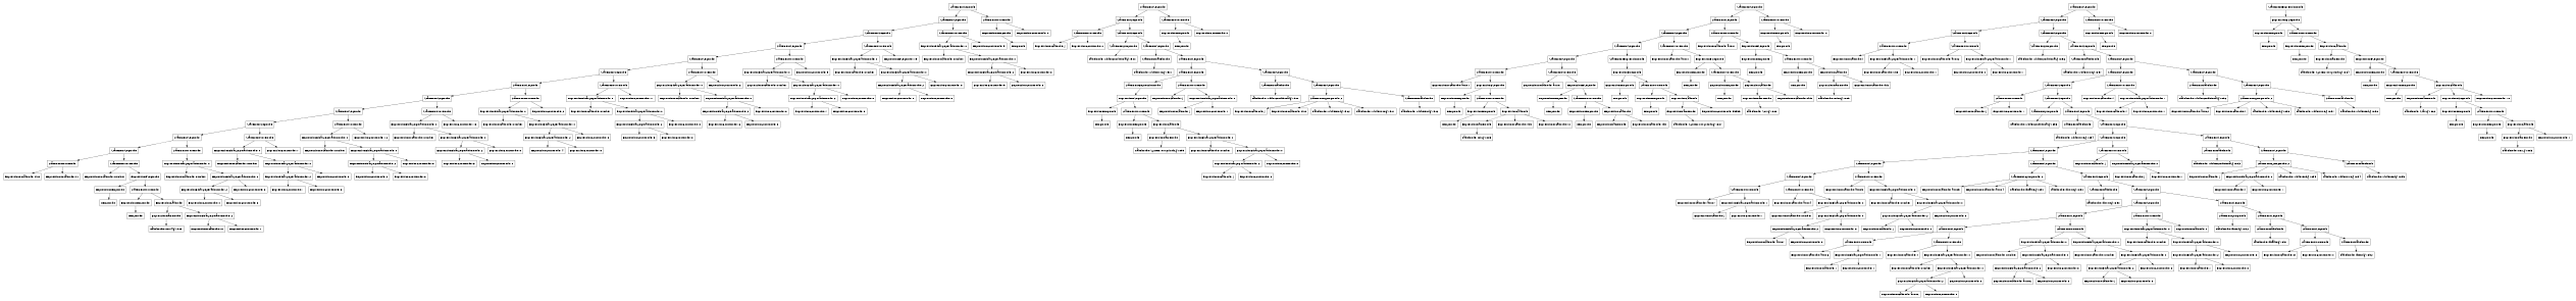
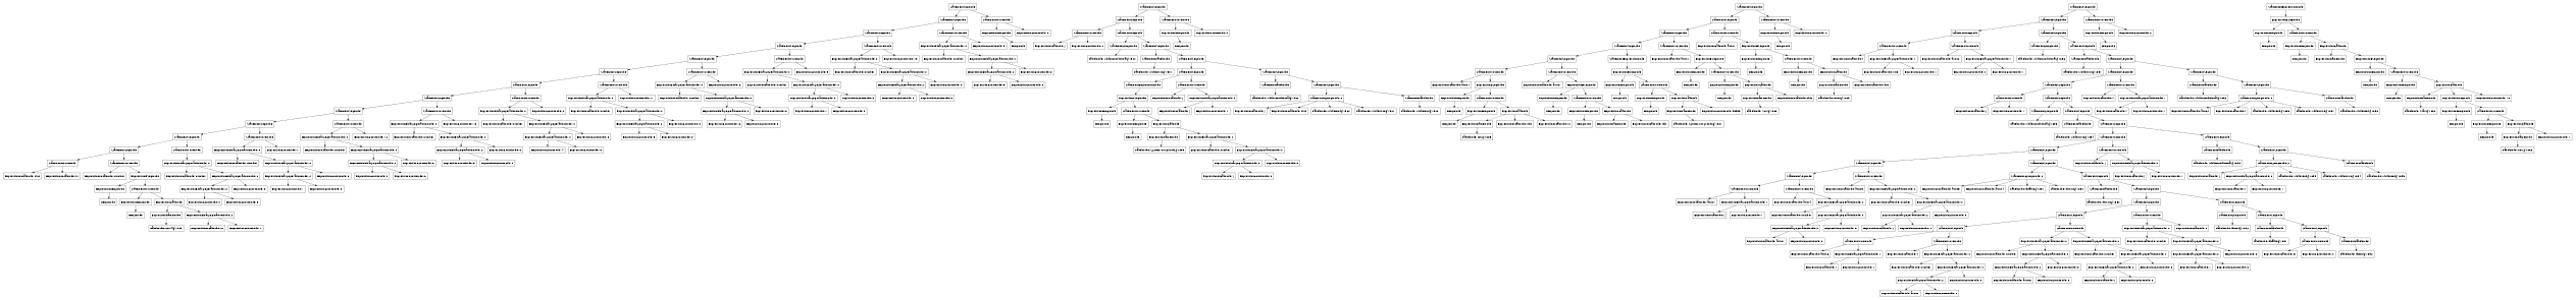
  digraph {
    node [shape=box]
    n1 [label=StatementSeqNode]
    n2 [label=StatementSeqNode]
    n3 [label=StatementMoveNode]
    n4 [label=StatementSeqNode]
    n5 [label=StatementMoveNode]
    n6 [label=ExpressionTempNode]
    n7 [label="ExpressionConstNode: 0"]
    n8 [label=StatementSeqNode]
    n9 [label=StatementMoveNode]
    n10 [label="ExpressionBinaryOperationNode: 0"]
    n11 [label="ExpressionConstNode: 5"]
    n12 [label=StatementSeqNode]
    n13 [label=StatementMoveNode]
    n14 [label="ExpressionBinaryOperationNode: 0"]
-   n15 [label="ExpressionESeqNode: 19"]
+   n15 [label="ExpressionConstNode: 19"]
    n16 [label=StatementSeqNode]
    n17 [label=StatementMoveNode]
    n18 [label="ExpressionBinaryOperationNode: 0"]
    n19 [label="ExpressionConstNode: 9"]
    n20 [label=StatementSeqNode]
    n21 [label=StatementMoveNode]
    n22 [label="ExpressionBinaryOperationNode: 0"]
    n23 [label="ExpressionConstNode: 6"]
    n24 [label=StatementSeqNode]
    n25 [label=StatementMoveNode]
    n26 [label="ExpressionBinaryOperationNode: 0"]
    n27 [label="ExpressionConstNode: 11"]
    n28 [label=StatementSeqNode]
    n29 [label=StatementMoveNode]
    n30 [label="ExpressionBinaryOperationNode: 0"]
    n31 [label="ExpressionConstNode: 2"]
    n32 [label=StatementSeqNode]
    n33 [label=StatementMoveNode]
    n34 [label="ExpressionBinaryOperationNode: 0"]
    n35 [label="ExpressionConstNode: 18"]
    n36 [label=StatementSeqNode]
    n37 [label=StatementMoveNode]
    n38 [label="ExpressionBinaryOperationNode: 0"]
    n39 [label="ExpressionConstNode: 12"]
    n40 [label=StatementSeqNode]
    n41 [label=StatementMoveNode]
    n42 [label="ExpressionBinaryOperationNode: 0"]
    n43 [label="ExpressionConstNode: 7"]
    n44 [label=StatementMoveNode]
    n45 [label=StatementMoveNode]
    n46 [label="ExpressionBinaryOperationNode: 0"]
    n47 [label="ExpressionLocalNode: size"]
    n48 [label="ExpressionLocalNode: sz"]
    n49 [label="ExpressionLocalNode: number"]
    n50 [label=ExpressionESeqNode]
    n51 [label=ExpressionTempNode]
    n52 [label=StatementMoveNode]
    n53 [label=TempNode]
    n54 [label=ExpressionTempNode]
    n55 [label=ExpressionCallNode]
    n56 [label=TempNode]
    n57 [label=ExpressionNameNode]
    n58 [label="ExpressionBinaryOperationNode: 2"]
    n59 [label="LabelNode: new[]@1903"]
    n60 [label="ExpressionLocalNode: sz"]
    n61 [label="ExpressionConstNode: 1"]
    n62 [label="ExpressionLocalNode: number"]
    n63 [label="ExpressionBinaryOperationNode: 0"]
    n64 [label="ExpressionBinaryOperationNode: 2"]
    n65 [label="ExpressionConstNode: 8"]
    n66 [label="ExpressionConstNode: 0"]
    n67 [label="ExpressionConstNode: 8"]
    n68 [label="ExpressionLocalNode: number"]
    n69 [label="ExpressionBinaryOperationNode: 0"]
    n70 [label="ExpressionBinaryOperationNode: 2"]
    n71 [label="ExpressionConstNode: 8"]
    n72 [label="ExpressionConstNode: 1"]
    n73 [label="ExpressionConstNode: 8"]
    n74 [label="ExpressionLocalNode: number"]
    n75 [label="ExpressionBinaryOperationNode: 0"]
    n76 [label="ExpressionBinaryOperationNode: 2"]
    n77 [label="ExpressionConstNode: 8"]
    n78 [label="ExpressionConstNode: 2"]
    n79 [label="ExpressionConstNode: 8"]
    n80 [label="ExpressionLocalNode: number"]
    n81 [label="ExpressionBinaryOperationNode: 0"]
    n82 [label="ExpressionBinaryOperationNode: 2"]
    n83 [label="ExpressionConstNode: 8"]
    n84 [label="ExpressionConstNode: 3"]
    n85 [label="ExpressionConstNode: 8"]
    n86 [label="ExpressionLocalNode: number"]
    n87 [label="ExpressionBinaryOperationNode: 0"]
    n88 [label="ExpressionBinaryOperationNode: 2"]
    n89 [label="ExpressionConstNode: 8"]
    n90 [label="ExpressionConstNode: 4"]
    n91 [label="ExpressionConstNode: 8"]
    n92 [label="ExpressionLocalNode: number"]
    n93 [label="ExpressionBinaryOperationNode: 0"]
    n94 [label="ExpressionBinaryOperationNode: 2"]
    n95 [label="ExpressionConstNode: 8"]
    n96 [label="ExpressionConstNode: 5"]
    n97 [label="ExpressionConstNode: 8"]
    n98 [label="ExpressionLocalNode: number"]
    n99 [label="ExpressionBinaryOperationNode: 0"]
    n100 [label="ExpressionBinaryOperationNode: 2"]
    n101 [label="ExpressionConstNode: 8"]
    n102 [label="ExpressionConstNode: 6"]
    n103 [label="ExpressionConstNode: 8"]
    n104 [label="ExpressionLocalNode: number"]
    n105 [label="ExpressionBinaryOperationNode: 0"]
    n106 [label="ExpressionBinaryOperationNode: 2"]
    n107 [label="ExpressionConstNode: 8"]
    n108 [label="ExpressionConstNode: 7"]
    n109 [label="ExpressionConstNode: 8"]
    n110 [label="ExpressionLocalNode: number"]
    n111 [label="ExpressionBinaryOperationNode: 0"]
    n112 [label="ExpressionBinaryOperationNode: 2"]
    n113 [label="ExpressionConstNode: 8"]
    n114 [label="ExpressionConstNode: 8"]
    n115 [label="ExpressionConstNode: 8"]
    n116 [label="ExpressionLocalNode: number"]
    n117 [label="ExpressionBinaryOperationNode: 0"]
    n118 [label="ExpressionBinaryOperationNode: 2"]
    n119 [label="ExpressionConstNode: 8"]
    n120 [label="ExpressionConstNode: 9"]
    n121 [label="ExpressionConstNode: 8"]
    n122 [label=TempNode]
    n123 [label=StatementSeqNode]
    n124 [label=StatementSeqNode]
    n125 [label=StatementMoveNode]
    n126 [label=StatementMoveNode]
    n127 [label=StatementSeqNode]
    n128 [label=ExpressionTempNode]
    n129 [label="ExpressionConstNode: 0"]
    n130 [label="ExpressionLocalNode: j"]
    n131 [label="ExpressionConstNode: 0"]
    n132 [label=StatementJumpNode]
    n133 [label=StatementSeqNode]
    n134 [label="LabelNode: while_conditional@1900"]
    n135 [label=StatementLabelNode]
    n136 [label=StatementSeqNode]
    n137 [label="LabelNode: while_true@1901"]
    n138 [label=StatementSeqNode]
    n139 [label=StatementSeqNode]
    n140 [label=StatementExpressionNode]
    n141 [label=StatementMoveNode]
    n142 [label=StatementLabelNode]
    n143 [label=StatementSeqNode]
    n144 [label=ExpressionESeqNode]
    n145 [label="ExpressionLocalNode: j"]
    n146 [label="ExpressionBinaryOperationNode: 0"]
    n147 [label=ExpressionTempNode]
    n148 [label=StatementMoveNode]
    n149 [label=TempNode]
    n150 [label=ExpressionTempNode]
    n151 [label=ExpressionCallNode]
    n152 [label=TempNode]
    n153 [label=ExpressionNameNode]
    n154 [label="ExpressionBinaryOperationNode: 0"]
    n155 [label="LabelNode: System.out.println@1899"]
    n156 [label="ExpressionLocalNode: number"]
    n157 [label="ExpressionBinaryOperationNode: 0"]
    n158 [label="ExpressionBinaryOperationNode: 2"]
    n159 [label="ExpressionConstNode: 8"]
    n160 [label="ExpressionLocalNode: j"]
    n161 [label="ExpressionConstNode: 8"]
    n162 [label="ExpressionLocalNode: j"]
    n163 [label="ExpressionConstNode: 1"]
    n164 [label="LabelNode: while_conditional@1900"]
    n165 [label="StatementCJumpNode: 2"]
    n166 [label=StatementLabelNode]
    n167 [label="ExpressionLocalNode: j"]
    n168 [label="ExpressionLocalNode: size"]
    n169 [label="LabelNode: while_end@1902"]
    n170 [label="LabelNode: while_true@1901"]
    n171 [label="LabelNode: while_end@1902"]
    n172 [label=TempNode]
    n173 [label=StatementSeqNode]
    n174 [label=StatementSeqNode]
    n175 [label=StatementMoveNode]
    n176 [label=StatementSeqNode]
    n177 [label=StatementMoveNode]
    n178 [label=ExpressionTempNode]
    n179 [label="ExpressionConstNode: 0"]
    n180 [label=StatementSeqNode]
    n181 [label=StatementMoveNode]
    n182 [label="ExpressionLocalNode: aux01"]
    n183 [label=ExpressionESeqNode]
    n184 [label=StatementSeqNode]
    n185 [label=StatementExpressionNode]
    n186 [label="ExpressionLocalNode: aux01"]
    n187 [label=ExpressionESeqNode]
    n188 [label=StatementMoveNode]
    n189 [label=StatementMoveNode]
    n190 [label=ExpressionESeqNode]
    n191 [label="ExpressionLocalNode: aux01"]
    n192 [label=ExpressionESeqNode]
    n193 [label="ExpressionLocalNode: aux01"]
    n194 [label=ExpressionESeqNode]
    n195 [label=ExpressionTempNode]
    n196 [label=StatementMoveNode]
    n197 [label=TempNode]
    n198 [label=ExpressionTempNode]
    n199 [label=ExpressionCallNode]
    n200 [label=TempNode]
    n201 [label=ExpressionNameNode]
    n202 [label="ExpressionLocalNode: this"]
    n203 [label="ExpressionLocalNode: sz"]
    n204 [label="LabelNode: Init@1885"]
    n205 [label=ExpressionTempNode]
    n206 [label=StatementMoveNode]
    n207 [label=TempNode]
    n208 [label=ExpressionTempNode]
    n209 [label=ExpressionCallNode]
    n210 [label=TempNode]
    n211 [label=ExpressionNameNode]
    n212 [label="ExpressionLocalNode: this"]
    n213 [label=ExpressionTempNode]
    n214 [label=StatementMoveNode]
    n215 [label=TempNode]
    n216 [label=ExpressionTempNode]
    n217 [label=ExpressionCallNode]
    n218 [label=TempNode]
    n219 [label=ExpressionNameNode]
    n220 [label="ExpressionConstNode: 99999"]
    n221 [label="LabelNode: System.out.println@1887"]
    n222 [label=ExpressionTempNode]
    n223 [label=StatementMoveNode]
    n224 [label=TempNode]
    n225 [label=ExpressionTempNode]
    n226 [label=ExpressionCallNode]
    n227 [label=TempNode]
    n228 [label=ExpressionNameNode]
    n229 [label="ExpressionLocalNode: this"]
    n230 [label="LabelNode: Sort@1888"]
    n231 [label=ExpressionTempNode]
    n232 [label=StatementMoveNode]
    n233 [label=TempNode]
    n234 [label=ExpressionTempNode]
    n235 [label=ExpressionCallNode]
    n236 [label=TempNode]
    n237 [label=ExpressionNameNode]
    n238 [label="ExpressionLocalNode: this"]
    n239 [label="LabelNode: Print@1889"]
    n240 [label=TempNode]
    n241 [label=StatementSeqNode]
    n242 [label=StatementSeqNode]
    n243 [label=StatementMoveNode]
    n244 [label=StatementSeqNode]
    n245 [label=StatementSeqNode]
    n246 [label=ExpressionTempNode]
    n247 [label="ExpressionConstNode: 0"]
    n248 [label=StatementMoveNode]
    n249 [label=StatementMoveNode]
    n250 [label=StatementJumpNode]
    n251 [label=StatementSeqNode]
    n252 [label="ExpressionLocalNode: i"]
    n253 [label="ExpressionBinaryOperationNode: 1"]
    n254 [label="ExpressionLocalNode: aux02"]
    n255 [label="ExpressionBinaryOperationNode: 1"]
    n256 [label="ExpressionLocalNode: size"]
    n257 [label="ExpressionConstNode: 1"]
    n258 [label="ExpressionConstNode: 0"]
    n259 [label="ExpressionConstNode: 1"]
    n260 [label="LabelNode: while_conditional@1896"]
    n261 [label=StatementLabelNode]
    n262 [label=StatementSeqNode]
    n263 [label="LabelNode: while_true@1897"]
    n264 [label=StatementSeqNode]
    n265 [label=StatementSeqNode]
    n266 [label=StatementSeqNode]
    n267 [label=StatementMoveNode]
    n268 [label=StatementLabelNode]
    n269 [label=StatementSeqNode]
    n270 [label=StatementMoveNode]
    n271 [label=StatementSeqNode]
    n272 [label="ExpressionLocalNode: i"]
    n273 [label="ExpressionBinaryOperationNode: 1"]
    n274 [label="ExpressionLocalNode: j"]
    n275 [label="ExpressionConstNode: 1"]
    n276 [label=StatementJumpNode]
    n277 [label=StatementSeqNode]
    n278 [label="LabelNode: while_conditional@1893"]
    n279 [label=StatementLabelNode]
    n280 [label=StatementSeqNode]
    n281 [label="LabelNode: while_true@1894"]
    n282 [label=StatementSeqNode]
    n283 [label=StatementSeqNode]
    n284 [label=StatementSeqNode]
    n285 [label=StatementMoveNode]
    n286 [label=StatementLabelNode]
    n287 [label=StatementSeqNode]
    n288 [label=StatementSeqNode]
    n289 [label=StatementSeqNode]
    n290 [label="ExpressionLocalNode: j"]
    n291 [label="ExpressionBinaryOperationNode: 0"]
    n292 [label=StatementSeqNode]
    n293 [label=StatementMoveNode]
    n294 [label="StatementCJumpNode: 2"]
    n295 [label=StatementSeqNode]
    n296 [label=StatementMoveNode]
    n297 [label=StatementMoveNode]
    n298 [label="ExpressionLocalNode: aux05"]
    n299 [label="ExpressionBinaryOperationNode: 0"]
    n300 [label="ExpressionLocalNode: aux07"]
    n301 [label="ExpressionBinaryOperationNode: 1"]
    n302 [label="ExpressionLocalNode: aux04"]
    n303 [label="ExpressionBinaryOperationNode: 0"]
    n304 [label="ExpressionLocalNode: j"]
    n305 [label="ExpressionConstNode: 1"]
    n306 [label="ExpressionLocalNode: number"]
    n307 [label="ExpressionBinaryOperationNode: 0"]
    n308 [label="ExpressionBinaryOperationNode: 2"]
    n309 [label="ExpressionConstNode: 8"]
    n310 [label="ExpressionLocalNode: aux07"]
    n311 [label="ExpressionConstNode: 8"]
    n312 [label="ExpressionLocalNode: number"]
    n313 [label="ExpressionBinaryOperationNode: 0"]
    n314 [label="ExpressionBinaryOperationNode: 2"]
    n315 [label="ExpressionConstNode: 8"]
    n316 [label="ExpressionLocalNode: j"]
    n317 [label="ExpressionConstNode: 8"]
    n318 [label="ExpressionLocalNode: aux05"]
    n319 [label="ExpressionLocalNode: aux04"]
    n320 [label="LabelNode: if_false@1891"]
    n321 [label="LabelNode: if_true@1890"]
    n322 [label=StatementLabelNode]
    n323 [label=StatementSeqNode]
    n324 [label="LabelNode: if_true@1890"]
    n325 [label=StatementSeqNode]
    n326 [label=StatementSeqNode]
    n327 [label=StatementSeqNode]
    n328 [label=StatementMoveNode]
    n329 [label=StatementJumpNode]
    n330 [label=StatementSeqNode]
    n331 [label=StatementSeqNode]
    n332 [label=StatementMoveNode]
    n333 [label="ExpressionBinaryOperationNode: 0"]
    n334 [label="ExpressionLocalNode: t"]
    n335 [label=StatementMoveNode]
    n336 [label=StatementMoveNode]
    n337 [label="ExpressionBinaryOperationNode: 0"]
    n338 [label="ExpressionBinaryOperationNode: 0"]
    n339 [label="ExpressionLocalNode: aux06"]
    n340 [label="ExpressionBinaryOperationNode: 1"]
    n341 [label="ExpressionLocalNode: t"]
    n342 [label="ExpressionBinaryOperationNode: 0"]
    n343 [label="ExpressionLocalNode: j"]
    n344 [label="ExpressionConstNode: 1"]
    n345 [label="ExpressionLocalNode: number"]
    n346 [label="ExpressionBinaryOperationNode: 0"]
    n347 [label="ExpressionBinaryOperationNode: 2"]
    n348 [label="ExpressionConstNode: 8"]
    n349 [label="ExpressionLocalNode: aux06"]
    n350 [label="ExpressionConstNode: 8"]
    n351 [label="ExpressionLocalNode: number"]
    n352 [label="ExpressionBinaryOperationNode: 0"]
    n353 [label="ExpressionLocalNode: number"]
    n354 [label="ExpressionBinaryOperationNode: 0"]
    n355 [label="ExpressionBinaryOperationNode: 2"]
    n356 [label="ExpressionConstNode: 8"]
    n357 [label="ExpressionLocalNode: aux06"]
    n358 [label="ExpressionConstNode: 8"]
    n359 [label="ExpressionBinaryOperationNode: 2"]
    n360 [label="ExpressionConstNode: 8"]
    n361 [label="ExpressionLocalNode: j"]
    n362 [label="ExpressionConstNode: 8"]
    n363 [label="ExpressionLocalNode: number"]
    n364 [label="ExpressionBinaryOperationNode: 0"]
    n365 [label="ExpressionBinaryOperationNode: 2"]
    n366 [label="ExpressionConstNode: 8"]
    n367 [label="ExpressionLocalNode: j"]
    n368 [label="ExpressionConstNode: 8"]
    n369 [label="LabelNode: if_end@1892"]
    n370 [label=StatementLabelNode]
    n371 [label=StatementSeqNode]
    n372 [label="LabelNode: if_false@1891"]
    n373 [label=StatementMoveNode]
    n374 [label=StatementLabelNode]
    n375 [label="ExpressionLocalNode: nt"]
    n376 [label="ExpressionConstNode: 0"]
    n377 [label="LabelNode: if_end@1892"]
    n378 [label="ExpressionLocalNode: j"]
    n379 [label="ExpressionConstNode: 1"]
    n380 [label="LabelNode: while_conditional@1893"]
    n381 [label="StatementCJumpNode: 2"]
    n382 [label=StatementLabelNode]
    n383 [label="ExpressionLocalNode: j"]
    n384 [label="ExpressionBinaryOperationNode: 0"]
    n385 [label="LabelNode: while_end@1895"]
    n386 [label="LabelNode: while_true@1894"]
    n387 [label="LabelNode: while_end@1895"]
    n388 [label="ExpressionLocalNode: i"]
    n389 [label="ExpressionConstNode: 1"]
    n390 [label="ExpressionLocalNode: i"]
    n391 [label="ExpressionConstNode: 1"]
    n392 [label="LabelNode: while_conditional@1896"]
    n393 [label="StatementCJumpNode: 2"]
    n394 [label=StatementLabelNode]
    n395 [label="ExpressionLocalNode: aux02"]
    n396 [label="ExpressionLocalNode: i"]
    n397 [label="LabelNode: while_end@1898"]
    n398 [label="LabelNode: while_true@1897"]
    n399 [label="LabelNode: while_end@1898"]
    n400 [label=TempNode]
    n401 [label=StatementExpressionNode]
    n402 [label=ExpressionESeqNode]
    n403 [label=ExpressionTempNode]
    n404 [label=StatementMoveNode]
    n405 [label=TempNode]
    n406 [label=ExpressionTempNode]
    n407 [label=ExpressionCallNode]
    n408 [label=TempNode]
    n409 [label=ExpressionNameNode]
    n410 [label=ExpressionESeqNode]
-   n411 [label="LabelNode: System.out.println@1884"]
    n412 [label=ExpressionTempNode]
    n413 [label=StatementMoveNode]
    n414 [label=TempNode]
    n415 [label=ExpressionTempNode]
    n416 [label=ExpressionCallNode]
    n417 [label=TempNode]
    n418 [label=ExpressionNameNode]
    n419 [label=ExpressionESeqNode]
    n420 [label="ExpressionConstNode: 10"]
    n421 [label="LabelNode: Start@1882"]
    n422 [label=ExpressionTempNode]
    n423 [label=StatementMoveNode]
    n424 [label=TempNode]
    n425 [label=ExpressionTempNode]
    n426 [label=ExpressionCallNode]
    n427 [label=TempNode]
    n428 [label=ExpressionNameNode]
    n429 [label="ExpressionConstNode: 1"]
    n430 [label="LabelNode: new@1883"]
    n1 -> n2
    n1 -> n3
    n2 -> n4
    n2 -> n5
    n3 -> n6
    n3 -> n7
    n4 -> n8
    n4 -> n9
    n5 -> n10
    n5 -> n11
    n6 -> n122
    n8 -> n12
    n8 -> n13
    n9 -> n14
    n9 -> n15
    n10 -> n116
    n10 -> n117
    n12 -> n16
    n12 -> n17
    n13 -> n18
    n13 -> n19
    n14 -> n110
    n14 -> n111
    n16 -> n20
    n16 -> n21
    n17 -> n22
    n17 -> n23
    n18 -> n104
    n18 -> n105
    n20 -> n24
    n20 -> n25
    n21 -> n26
    n21 -> n27
    n22 -> n98
    n22 -> n99
    n24 -> n28
    n24 -> n29
    n25 -> n30
    n25 -> n31
    n26 -> n92
    n26 -> n93
    n28 -> n32
    n28 -> n33
    n29 -> n34
    n29 -> n35
    n30 -> n86
    n30 -> n87
    n32 -> n36
    n32 -> n37
    n33 -> n38
    n33 -> n39
    n34 -> n80
    n34 -> n81
    n36 -> n40
    n36 -> n41
    n37 -> n42
    n37 -> n43
    n38 -> n74
    n38 -> n75
    n40 -> n44
    n40 -> n45
    n41 -> n46
    n42 -> n68
    n42 -> n69
    n44 -> n47
    n44 -> n48
    n45 -> n49
    n45 -> n50
    n46 -> n62
    n46 -> n63
    n50 -> n51
    n50 -> n52
    n51 -> n53
    n52 -> n54
    n52 -> n55
    n54 -> n56
    n55 -> n57
    n55 -> n58
    n57 -> n59
    n58 -> n60
    n58 -> n61
    n63 -> n64
    n63 -> n65
    n64 -> n66
    n64 -> n67
    n69 -> n70
    n69 -> n71
    n70 -> n72
    n70 -> n73
    n75 -> n76
    n75 -> n77
    n76 -> n78
    n76 -> n79
    n81 -> n82
    n81 -> n83
    n82 -> n84
    n82 -> n85
    n87 -> n88
    n87 -> n89
    n88 -> n90
    n88 -> n91
    n93 -> n94
    n93 -> n95
    n94 -> n96
    n94 -> n97
    n99 -> n100
    n99 -> n101
    n100 -> n102
    n100 -> n103
    n105 -> n106
    n105 -> n107
    n106 -> n108
    n106 -> n109
    n111 -> n112
    n111 -> n113
    n112 -> n114
    n112 -> n115
    n117 -> n118
    n117 -> n119
    n118 -> n120
    n118 -> n121
    n123 -> n124
    n123 -> n125
    n124 -> n126
    n124 -> n127
    n125 -> n128
    n125 -> n129
    n126 -> n130
    n126 -> n131
    n127 -> n132
    n127 -> n133
    n128 -> n172
    n132 -> n134
    n133 -> n135
    n133 -> n136
    n135 -> n137
    n136 -> n138
    n136 -> n139
    n138 -> n140
    n138 -> n141
    n139 -> n142
    n139 -> n143
    n140 -> n144
    n141 -> n145
    n141 -> n146
    n142 -> n164
    n143 -> n165
    n143 -> n166
    n144 -> n147
    n144 -> n148
    n146 -> n162
    n146 -> n163
    n147 -> n149
    n148 -> n150
    n148 -> n151
    n150 -> n152
    n151 -> n153
    n151 -> n154
    n153 -> n155
    n154 -> n156
    n154 -> n157
    n157 -> n158
    n157 -> n159
    n158 -> n160
    n158 -> n161
    n165 -> n167
    n165 -> n168
    n165 -> n169
    n165 -> n170
    n166 -> n171
    n173 -> n174
    n173 -> n175
    n174 -> n176
    n174 -> n177
    n175 -> n178
    n175 -> n179
    n176 -> n180
    n176 -> n181
    n177 -> n182
    n177 -> n183
    n178 -> n240
    n180 -> n184
    n180 -> n185
    n181 -> n186
    n181 -> n187
    n183 -> n231
    n183 -> n232
    n184 -> n188
    n184 -> n189
    n185 -> n190
    n187 -> n222
    n187 -> n223
    n188 -> n191
    n188 -> n192
    n189 -> n193
    n189 -> n194
    n190 -> n213
    n190 -> n214
    n192 -> n195
    n192 -> n196
    n194 -> n205
    n194 -> n206
    n195 -> n197
    n196 -> n198
    n196 -> n199
    n198 -> n200
    n199 -> n201
    n199 -> n202
    n199 -> n203
    n201 -> n204
    n205 -> n207
    n206 -> n208
    n206 -> n209
    n208 -> n210
    n209 -> n211
    n209 -> n212
    n213 -> n215
    n214 -> n216
    n214 -> n217
    n216 -> n218
    n217 -> n219
    n217 -> n220
    n219 -> n221
    n222 -> n224
    n223 -> n225
    n223 -> n226
    n225 -> n227
    n226 -> n228
    n226 -> n229
    n228 -> n230
    n231 -> n233
    n232 -> n234
    n232 -> n235
    n234 -> n236
    n235 -> n237
    n235 -> n238
    n237 -> n239
    n241 -> n242
    n241 -> n243
    n242 -> n244
    n242 -> n245
    n243 -> n246
    n243 -> n247
    n244 -> n248
    n244 -> n249
    n245 -> n250
    n245 -> n251
    n246 -> n400
    n248 -> n252
    n248 -> n253
    n249 -> n254
    n249 -> n255
    n250 -> n260
    n251 -> n261
    n251 -> n262
    n253 -> n256
    n253 -> n257
    n255 -> n258
    n255 -> n259
    n261 -> n263
    n262 -> n264
    n262 -> n265
    n264 -> n266
    n264 -> n267
    n265 -> n268
    n265 -> n269
    n266 -> n270
    n266 -> n271
    n267 -> n272
    n267 -> n273
    n268 -> n392
    n269 -> n393
    n269 -> n394
    n270 -> n274
    n270 -> n275
    n271 -> n276
    n271 -> n277
    n273 -> n390
    n273 -> n391
    n276 -> n278
    n277 -> n279
    n277 -> n280
    n279 -> n281
    n280 -> n282
    n280 -> n283
    n282 -> n284
    n282 -> n285
    n283 -> n286
    n283 -> n287
    n284 -> n288
    n284 -> n289
    n285 -> n290
    n285 -> n291
    n286 -> n380
    n287 -> n381
    n287 -> n382
    n288 -> n292
    n288 -> n293
    n289 -> n294
    n289 -> n295
    n291 -> n378
    n291 -> n379
    n292 -> n296
    n292 -> n297
    n293 -> n298
    n293 -> n299
    n294 -> n318
    n294 -> n319
    n294 -> n320
    n294 -> n321
    n295 -> n322
    n295 -> n323
    n296 -> n300
    n296 -> n301
    n297 -> n302
    n297 -> n303
    n299 -> n312
    n299 -> n313
    n301 -> n304
    n301 -> n305
    n303 -> n306
    n303 -> n307
    n307 -> n308
    n307 -> n309
    n308 -> n310
    n308 -> n311
    n313 -> n314
    n313 -> n315
    n314 -> n316
    n314 -> n317
    n322 -> n324
    n323 -> n325
    n323 -> n326
    n325 -> n327
    n325 -> n328
    n326 -> n329
    n326 -> n330
    n327 -> n331
    n327 -> n332
    n328 -> n333
    n328 -> n334
    n329 -> n369
    n330 -> n370
    n330 -> n371
    n331 -> n335
    n331 -> n336
    n332 -> n337
    n332 -> n338
    n333 -> n363
    n333 -> n364
    n335 -> n339
    n335 -> n340
    n336 -> n341
    n336 -> n342
    n337 -> n351
    n337 -> n352
    n338 -> n353
    n338 -> n354
    n340 -> n343
    n340 -> n344
    n342 -> n345
    n342 -> n346
    n346 -> n347
    n346 -> n348
    n347 -> n349
    n347 -> n350
    n352 -> n355
    n352 -> n356
    n354 -> n359
    n354 -> n360
    n355 -> n357
    n355 -> n358
    n359 -> n361
    n359 -> n362
    n364 -> n365
    n364 -> n366
    n365 -> n367
    n365 -> n368
    n370 -> n372
    n371 -> n373
    n371 -> n374
    n373 -> n375
    n373 -> n376
    n374 -> n377
    n381 -> n383
    n381 -> n384
    n381 -> n385
    n381 -> n386
    n382 -> n387
    n384 -> n388
    n384 -> n389
    n393 -> n395
    n393 -> n396
    n393 -> n397
    n393 -> n398
    n394 -> n399
    n401 -> n402
    n402 -> n403
    n402 -> n404
    n403 -> n405
    n404 -> n406
    n404 -> n407
    n406 -> n408
    n407 -> n409
    n407 -> n410
-   n409 -> n411
    n410 -> n412
    n410 -> n413
    n412 -> n414
    n413 -> n415
    n413 -> n416
    n415 -> n417
    n416 -> n418
    n416 -> n419
    n416 -> n420
    n418 -> n421
    n419 -> n422
    n419 -> n423
    n422 -> n424
    n423 -> n425
    n423 -> n426
    n425 -> n427
    n426 -> n428
    n426 -> n429
    n428 -> n430
  }
